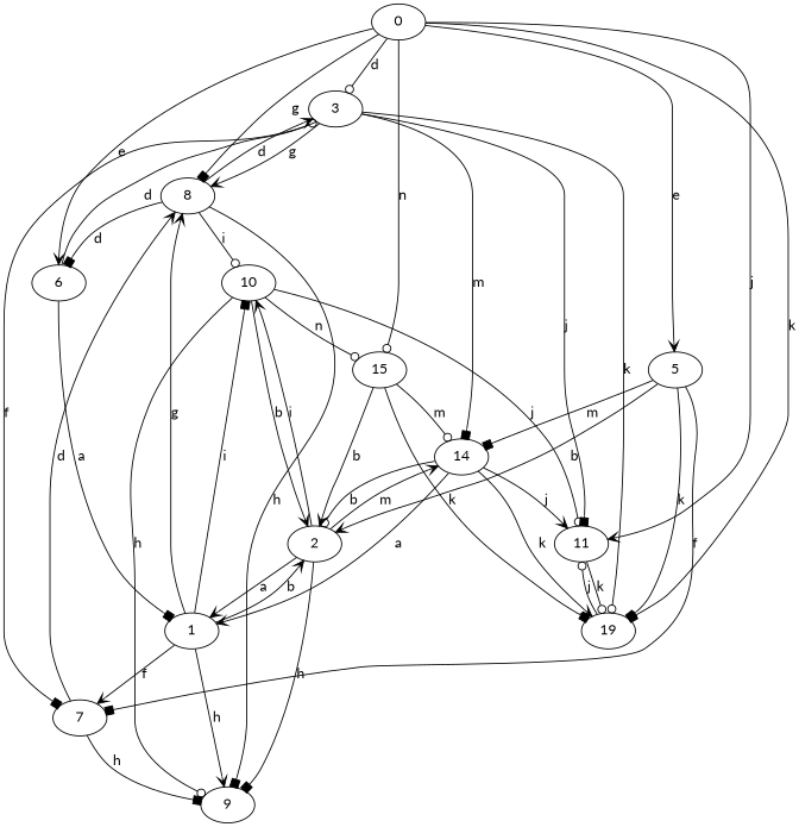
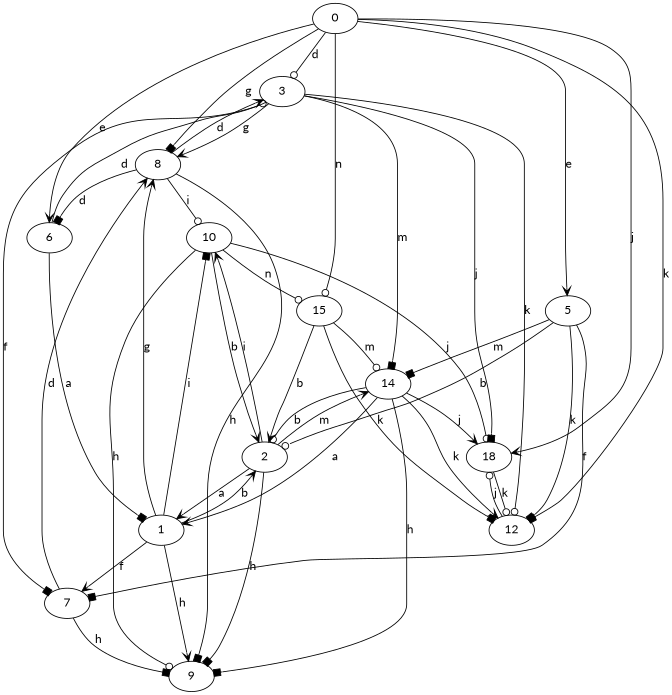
  strict digraph {
    fontname=Lato
    node [fontname=Lato]
    edge [arrowhead=vee fontname=Lato]
    0
    3
    5
    6
    8
-   11
-   12 [label=19]
+   11 [label=18]
+   12
    15
    7
    14
    2
    1
    9
    10
    0 -> 3 [arrowhead=odot label=d]
    0 -> 5 [label=e]
    0 -> 6 [label=e]
    0 -> 8 [arrowhead=box label=g]
    0 -> 11 [label=j]
    0 -> 12 [arrowhead=box label=k]
    0 -> 15 [arrowhead=odot label=n]
    3 -> 8 [label=g]
    3 -> 11 [arrowhead=box label=j]
    3 -> 12 [arrowhead=odot label=k]
    3 -> 7 [arrowhead=box label=f]
    3 -> 14 [arrowhead=box label=m]
    5 -> 12 [arrowhead=box label=k]
    5 -> 7 [arrowhead=box label=f]
    5 -> 14 [arrowhead=box label=m]
-   5 -> 2 [label=b]
+   5 -> 2 [arrowhead=odot label=b]
    6 -> 3 [arrowhead=odot label=d]
    6 -> 1 [arrowhead=box label=a]
    8 -> 3 [label=d]
    8 -> 6 [arrowhead=box label=d]
    8 -> 9 [arrowhead=box label=h]
    8 -> 10 [arrowhead=odot label=i]
    11 -> 12 [arrowhead=odot label=k]
    12 -> 11 [arrowhead=odot label=j]
    15 -> 12 [arrowhead=box label=k]
    15 -> 14 [arrowhead=odot label=m]
    15 -> 2 [label=b]
    7 -> 8 [label=d]
    7 -> 9 [arrowhead=box label=h]
    14 -> 11 [label=j]
    14 -> 12 [label=k]
    14 -> 2 [arrowhead=odot label=b]
    14 -> 1 [label=a]
+   14 -> 9 [arrowhead=box label=h]
    2 -> 14 [label=m]
    2 -> 1 [label=a]
    2 -> 9 [arrowhead=box label=h]
    2 -> 10 [label=i]
    1 -> 8 [label=g]
    1 -> 7 [label=f]
    1 -> 2 [label=b]
    1 -> 9 [label=h]
    1 -> 10 [arrowhead=box label=i]
    10 -> 11 [arrowhead=odot label=j]
    10 -> 15 [arrowhead=odot label=n]
    10 -> 2 [label=b]
    10 -> 9 [arrowhead=odot label=h]
  }
